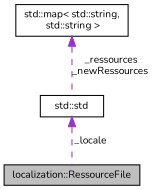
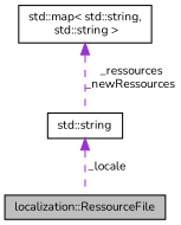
  digraph {
    fontname=Nunito
    node [color=black fillcolor=white fontname=Nunito fontsize=10 shape=record style=filled]
    edge [color=darkorchid3 dir=back fontname=Nunito fontsize=10 labelfontname=Helvetica labelfontsize=10 style=dashed]
    n1 [fillcolor=grey75 fontcolor=black height=0.2 label="localization::RessourceFile" width=0.4]
    n2 [height=0.2 label="std::map\< std::string,\l std::string \>" width=0.4]
-   n3 [height=0.2 label="std::std" width=0.4]
+   n3 [height=0.2 label="std::string" width=0.4]
    n2 -> n3 [label=" _ressources\n_newRessources"]
    n3 -> n1 [label=" _locale"]
  }
